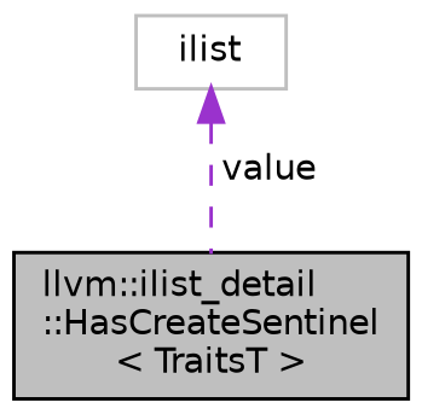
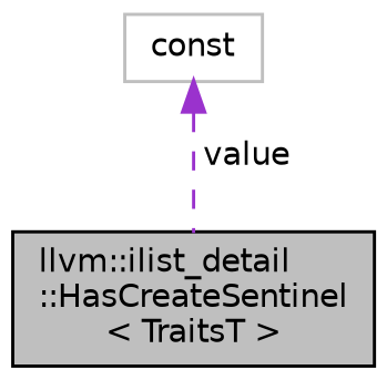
  digraph {
    node [fontname=Helvetica fontsize=10 shape=record]
    n1 [color=black fillcolor=grey75 fontcolor=black height=0.2 label="llvm::ilist_detail\l::HasCreateSentinel\l\< TraitsT \>" style=filled width=0.4]
-   n2 [color=grey75 height=0.2 label=ilist width=0.4]
+   n2 [color=grey75 height=0.2 label=const width=0.4]
    n2 -> n1 [color=darkorchid3 dir=back fontname=Helvetica fontsize=10 label=" value" labelfontname=Helvetica labelfontsize=10 style=dashed]
  }
